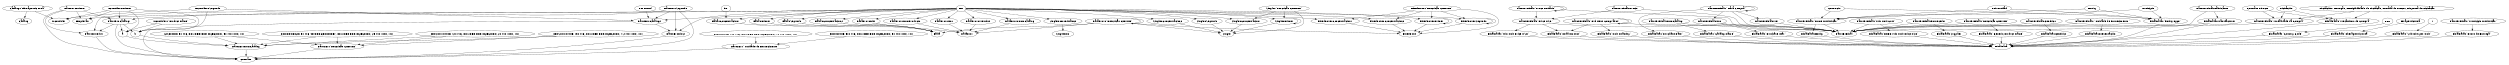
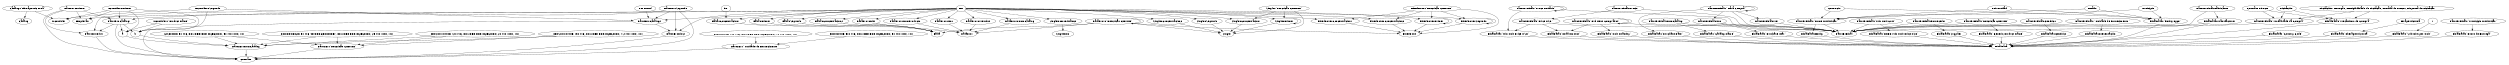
  digraph {
    "Catalog$`Therapeutic Area`"
    toconsider
    Catalog
    "DataProv$`Descrição CATMAT`"
    DataProv
    Single
    Falta
    FixedDose
    NA
    "DataProv$NomCatalog"
    "DataProv$Dist"
    "DataProv$NomProducto"
    "DataProv$Ano"
    "DataProv$Metodos"
    "Single$Primer"
    "Falta$Primer"
    "FixedDose$Primer"
    "Single$Segundo"
    "Falta$Segundo"
    "FixedDose$Segundo"
    "Single$Concentracion1"
    "Single$Concentracion2"
    "Falta$Concentracion1"
    "Falta$Concentracion2"
    "FixedDose$Concentracion1"
    "FixedDose$Concentracion2"
    "SingleNom$Distance"
    "DatosBr$Catalog1"
    "DatosBr$Dist1"
    "DatosBr$Catalog2"
    "DatosBr$Dist2"
    SingleNom
    a
    b
    n35 [label=Contrato]
    "Single$`Descrição CATMAT`"
    "FixedDose$`Descrição CATMAT`"
    50
    "DatosBr$NomCatalog"
    "toconsider$Primer"
    Empiezan
    "DatosBr$Primer"
    "toconsider$Segundo"
    "DatosBr$Segundo"
    "Not Found"
    "toconsider$`Product Name`"
    "CISPLATIN 50 MG, POWDER FOR INJECTION, 50 ML VIAL, 1X1"
    "DatosBr$`Descrição CATMAT`"
    "RITUXIMAB 500 MG, POWDER FOR INJECTION, 50 ML VIAL, 1X1"
    "DatosBr$` Unidade de Fornecimento ` "
    "RITUXIMAB 100 MG, POWDER FOR INJECTION, 10 ML VIAL, 1X1"
    "DOXORUBICIN 50 MG (HYDROCHLORIDE), POWDER FOR INJECTION, 25 ML VIAL, 1X1"
    "TRASTUZUMAB 420 MG, POWDER FOR INJECTION, 20 ML VIAL, 1X1"
    "TRASTUZUMAB 150 MG, POWDER FOR INJECTION, 7.2 ML VIAL, 1X1"
    "DatosBrFinal$` Data Compra `"
    "DatosBrFinal$Mes"
    "DatosBrFinal$Ano"
    "FinalData$`Purchase Date`"
    DatosBrFinal
    "FinalData$`Purchase Year`"
    FinalData
    "DatosBrFinal$`Preço Unitário`"
    "DatosBrFinal$`Price USD`"
    "FinalData$`Total Amount`"
    "FinalData$`Min Unit Price USD`"
    "DatosBrFinal$`Qtd Itens Comprados`"
    "FinalData$`Unit Quantity`"
    "DatosBrFinal$Precio"
-   BRA
    "FinalData$`Country Code`"
    "DatosBrFinal$`Nome Instituição`"
    "FinalData$Entity"
    Universidad
    "FinalData$`Entity Type`"
-   Estado [label=Entity]
+   Estado
    Municipio
    Consorcio
    TerapeuticArea
    "FinalData$`Therapeutic Area`"
    "DatosBrFinal$NomCatalog"
    "FinalData$`Catalog Name`"
    "DatosBrFinal$`Min Unit Cost`"
    "FinalData$`PAHO Min Unit Price USD`"
    1
    "FinalData$`Subunits per Unit`"
    "DatosBrFinal$Fornecedor"
    "FinalData$Supplier"
    "DatosBrFinal$`Descrição CATMAT`"
    "FinalData$`Generic Product Name`"
    "DatosBrFinal$`Município Instituição`"
    "FinalData$`Punto de Entrega`"
    "Contrato Directo"
    "FinalData$`Mecanismo de Compra`"
    "DatosBrFinal$`Modalidade da Compra`"
    "Licitación"
    "\"Licitación\" #Pregao, Inexigibilidade de Licitação, Tomada de Preços, Dispensa de Licitação"
    "DatosBrFinal$Fabricante"
    "FinalData$Manufacturer"
    "DatosBrFinal$Genérico"
    "FinalData$Genérico"
    "DatosBrFinal$` Unidade de Fornecimento `"
    "FinalData$Presentación"
    "Catalog$`Therapeutic Area`" -> toconsider
    "Catalog$`Therapeutic Area`" -> Catalog
    "DataProv$`Descrição CATMAT`" -> "DataProv$`Descrição CATMAT`"
    "DataProv$`Descrição CATMAT`" -> DataProv
    "DataProv$`Descrição CATMAT`" -> Single
    "DataProv$`Descrição CATMAT`" -> Falta
    "DataProv$`Descrição CATMAT`" -> FixedDose
    NA -> "DataProv$NomCatalog"
    NA -> "DataProv$Dist"
    NA -> "DataProv$NomProducto"
    NA -> "DataProv$Ano"
    NA -> "DataProv$Metodos"
    NA -> "Single$Primer"
    NA -> "Falta$Primer"
    NA -> "FixedDose$Primer"
    NA -> "Single$Segundo"
    NA -> "Falta$Segundo"
    NA -> "FixedDose$Segundo"
    NA -> "Single$Concentracion1"
    NA -> "Single$Concentracion2"
    NA -> "Falta$Concentracion1"
    NA -> "Falta$Concentracion2"
    NA -> "FixedDose$Concentracion1"
    NA -> "FixedDose$Concentracion2"
    NA -> "SingleNom$Distance"
    NA -> "DatosBr$Catalog1"
    NA -> "DatosBr$Dist1"
    NA -> "DatosBr$Catalog2"
    NA -> "DatosBr$Dist2"
    "DataProv$NomCatalog" -> DataProv
    "DataProv$Dist" -> DataProv
    "DataProv$NomProducto" -> DataProv
    "DataProv$Ano" -> DataProv
    "DataProv$Metodos" -> DataProv
    "Single$Primer" -> Single
    "Single$Primer" -> "Single$Primer"
    "Falta$Primer" -> Falta
    "FixedDose$Primer" -> FixedDose
    "FixedDose$Primer" -> "FixedDose$Primer"
    "Single$Segundo" -> Single
    "Falta$Segundo" -> Falta
    "FixedDose$Segundo" -> FixedDose
    "FixedDose$Segundo" -> "FixedDose$Segundo"
    "Single$Concentracion1" -> Single
    "Single$Concentracion2" -> Single
    "Falta$Concentracion1" -> Falta
    "Falta$Concentracion2" -> Falta
    "FixedDose$Concentracion1" -> FixedDose
    "FixedDose$Concentracion2" -> FixedDose
    "SingleNom$Distance" -> SingleNom
    "DatosBr$Catalog1" -> "DatosBr$Dist1"
    "DatosBr$Catalog1" -> a
    "DatosBr$Catalog1" -> b
    "DatosBr$Catalog1" -> n35
    "DatosBr$Dist1" -> n35
    "DatosBr$Catalog2" -> "DatosBr$Dist2"
    "DatosBr$Catalog2" -> n35
    "DatosBr$Dist2" -> n35
    a -> "DatosBr$NomCatalog"
    b -> "DatosBr$NomCatalog"
    "Single$`Descrição CATMAT`" -> Single
    "Single$`Descrição CATMAT`" -> "Single$Primer"
    "Single$`Descrição CATMAT`" -> "Single$Concentracion1"
    "FixedDose$`Descrição CATMAT`" -> FixedDose
    "FixedDose$`Descrição CATMAT`" -> "FixedDose$Primer"
    "FixedDose$`Descrição CATMAT`" -> "FixedDose$Segundo"
    "FixedDose$`Descrição CATMAT`" -> "FixedDose$Concentracion1"
    "FixedDose$`Descrição CATMAT`" -> "FixedDose$Concentracion2"
    50 -> "Falta$Concentracion1"
    "DatosBr$NomCatalog" -> n35
    "toconsider$Primer" -> toconsider
    "toconsider$Primer" -> "DatosBr$Catalog1"
    "toconsider$Primer" -> a
    "toconsider$Primer" -> b
    "toconsider$Primer" -> Empiezan
    "DatosBr$Primer" -> "DatosBr$Catalog1"
    "DatosBr$Primer" -> "DatosBr$Dist1"
    "DatosBr$Primer" -> n35
    "DatosBr$Primer" -> Empiezan
    "toconsider$Segundo" -> toconsider
    "toconsider$Segundo" -> "DatosBr$Catalog2"
    "toconsider$Segundo" -> b
    "DatosBr$Segundo" -> "DatosBr$Catalog2"
    "DatosBr$Segundo" -> "DatosBr$Dist2"
    "DatosBr$Segundo" -> n35
    "DatosBr$Segundo" -> Empiezan
    "Not Found" -> "DatosBr$Catalog2"
    "toconsider$`Product Name`" -> a
    "toconsider$`Product Name`" -> b
    "CISPLATIN 50 MG, POWDER FOR INJECTION, 50 ML VIAL, 1X1" -> "DatosBr$NomCatalog"
    "CISPLATIN 50 MG, POWDER FOR INJECTION, 50 ML VIAL, 1X1" -> "DatosBr$`Descrição CATMAT`"
    "DatosBr$`Descrição CATMAT`" -> n35
    "RITUXIMAB 500 MG, POWDER FOR INJECTION, 50 ML VIAL, 1X1" -> "DatosBr$` Unidade de Fornecimento ` "
    "DatosBr$` Unidade de Fornecimento ` " -> n35
    "RITUXIMAB 100 MG, POWDER FOR INJECTION, 10 ML VIAL, 1X1" -> "DatosBr$` Unidade de Fornecimento ` "
    "DOXORUBICIN 50 MG (HYDROCHLORIDE), POWDER FOR INJECTION, 25 ML VIAL, 1X1" -> "DatosBr$NomCatalog"
    "DOXORUBICIN 50 MG (HYDROCHLORIDE), POWDER FOR INJECTION, 25 ML VIAL, 1X1" -> "DatosBr$`Descrição CATMAT`"
    "TRASTUZUMAB 420 MG, POWDER FOR INJECTION, 20 ML VIAL, 1X1" -> "DatosBr$NomCatalog"
    "TRASTUZUMAB 420 MG, POWDER FOR INJECTION, 20 ML VIAL, 1X1" -> "DatosBr$`Descrição CATMAT`"
    "TRASTUZUMAB 150 MG, POWDER FOR INJECTION, 7.2 ML VIAL, 1X1" -> "DatosBr$NomCatalog"
    "TRASTUZUMAB 150 MG, POWDER FOR INJECTION, 7.2 ML VIAL, 1X1" -> "DatosBr$`Descrição CATMAT`"
    "DatosBrFinal$` Data Compra `" -> "DatosBrFinal$` Data Compra `"
    "DatosBrFinal$` Data Compra `" -> "DatosBrFinal$Mes"
    "DatosBrFinal$` Data Compra `" -> "DatosBrFinal$Ano"
    "DatosBrFinal$` Data Compra `" -> "FinalData$`Purchase Date`"
    "DatosBrFinal$` Data Compra `" -> DatosBrFinal
    "DatosBrFinal$Mes" -> DatosBrFinal
    "DatosBrFinal$Ano" -> DatosBrFinal
    "DatosBrFinal$Ano" -> "FinalData$`Purchase Year`"
    "FinalData$`Purchase Date`" -> FinalData
    "FinalData$`Purchase Year`" -> FinalData
    "DatosBrFinal$`Preço Unitário`" -> DatosBrFinal
    "DatosBrFinal$`Preço Unitário`" -> "DatosBrFinal$`Preço Unitário`"
-   "DatosBrFinal$`Preço Unitário`" -> "DatosBrFinal$`Price USD`"
+   "DatosBrFinal$`Preço Unitário`" -> "FinalData$`Min Unit Price USD`"
    "DatosBrFinal$`Price USD`" -> DatosBrFinal
    "DatosBrFinal$`Price USD`" -> "FinalData$`Total Amount`"
    "DatosBrFinal$`Price USD`" -> "FinalData$`Min Unit Price USD`"
    "FinalData$`Total Amount`" -> FinalData
    "FinalData$`Min Unit Price USD`" -> FinalData
    "DatosBrFinal$`Qtd Itens Comprados`" -> DatosBrFinal
    "DatosBrFinal$`Qtd Itens Comprados`" -> "FinalData$`Total Amount`"
    "DatosBrFinal$`Qtd Itens Comprados`" -> "DatosBrFinal$`Qtd Itens Comprados`"
    "DatosBrFinal$`Qtd Itens Comprados`" -> "FinalData$`Unit Quantity`"
    "FinalData$`Unit Quantity`" -> FinalData
    "DatosBrFinal$Precio" -> DatosBrFinal
    "DatosBrFinal$Precio" -> "DatosBrFinal$`Price USD`"
-   BRA -> "FinalData$`Country Code`"
    "FinalData$`Country Code`" -> FinalData
    "DatosBrFinal$`Nome Instituição`" -> DatosBrFinal
    "DatosBrFinal$`Nome Instituição`" -> "FinalData$Entity"
    "FinalData$Entity" -> FinalData
    Universidad -> "DatosBrFinal$`Nome Instituição`"
    Universidad -> "FinalData$`Entity Type`"
    "FinalData$`Entity Type`" -> FinalData
    Estado -> "DatosBrFinal$`Nome Instituição`"
    Estado -> "FinalData$`Entity Type`"
    Municipio -> "DatosBrFinal$`Nome Instituição`"
    Municipio -> "FinalData$`Entity Type`"
    Consorcio -> "DatosBrFinal$`Nome Instituição`"
    Consorcio -> "FinalData$`Entity Type`"
    TerapeuticArea -> "FinalData$`Therapeutic Area`"
    "FinalData$`Therapeutic Area`" -> FinalData
    "DatosBrFinal$NomCatalog" -> DatosBrFinal
    "DatosBrFinal$NomCatalog" -> "FinalData$`Catalog Name`"
    "FinalData$`Catalog Name`" -> FinalData
    "DatosBrFinal$`Min Unit Cost`" -> DatosBrFinal
    "DatosBrFinal$`Min Unit Cost`" -> "FinalData$`PAHO Min Unit Price USD`"
    "FinalData$`PAHO Min Unit Price USD`" -> FinalData
    1 -> "FinalData$`Subunits per Unit`"
    "FinalData$`Subunits per Unit`" -> FinalData
    "DatosBrFinal$Fornecedor" -> DatosBrFinal
    "DatosBrFinal$Fornecedor" -> "FinalData$Supplier"
    "FinalData$Supplier" -> FinalData
    "DatosBrFinal$`Descrição CATMAT`" -> DatosBrFinal
    "DatosBrFinal$`Descrição CATMAT`" -> "FinalData$`Generic Product Name`"
    "FinalData$`Generic Product Name`" -> FinalData
    "DatosBrFinal$`Município Instituição`" -> "FinalData$`Punto de Entrega`"
    "FinalData$`Punto de Entrega`" -> FinalData
    "Contrato Directo" -> "FinalData$`Mecanismo de Compra`"
    "Contrato Directo" -> "DatosBrFinal$`Modalidade da Compra`"
    "FinalData$`Mecanismo de Compra`" -> FinalData
    "DatosBrFinal$`Modalidade da Compra`" -> DatosBrFinal
    "Licitación" -> "FinalData$`Mecanismo de Compra`"
    "Licitación" -> "DatosBrFinal$`Modalidade da Compra`"
    "\"Licitación\" #Pregao, Inexigibilidade de Licitação, Tomada de Preços, Dispensa de Licitação" -> "FinalData$`Mecanismo de Compra`"
    "\"Licitación\" #Pregao, Inexigibilidade de Licitação, Tomada de Preços, Dispensa de Licitação" -> "DatosBrFinal$`Modalidade da Compra`"
    "DatosBrFinal$Fabricante" -> DatosBrFinal
    "DatosBrFinal$Fabricante" -> "FinalData$Manufacturer"
    "FinalData$Manufacturer" -> DatosBrFinal
    "FinalData$Manufacturer" -> FinalData
    "DatosBrFinal$Genérico" -> DatosBrFinal
    "DatosBrFinal$Genérico" -> "FinalData$Genérico"
    "FinalData$Genérico" -> FinalData
    "DatosBrFinal$` Unidade de Fornecimento `" -> DatosBrFinal
    "DatosBrFinal$` Unidade de Fornecimento `" -> "FinalData$Presentación"
    "FinalData$Presentación" -> FinalData
  }
